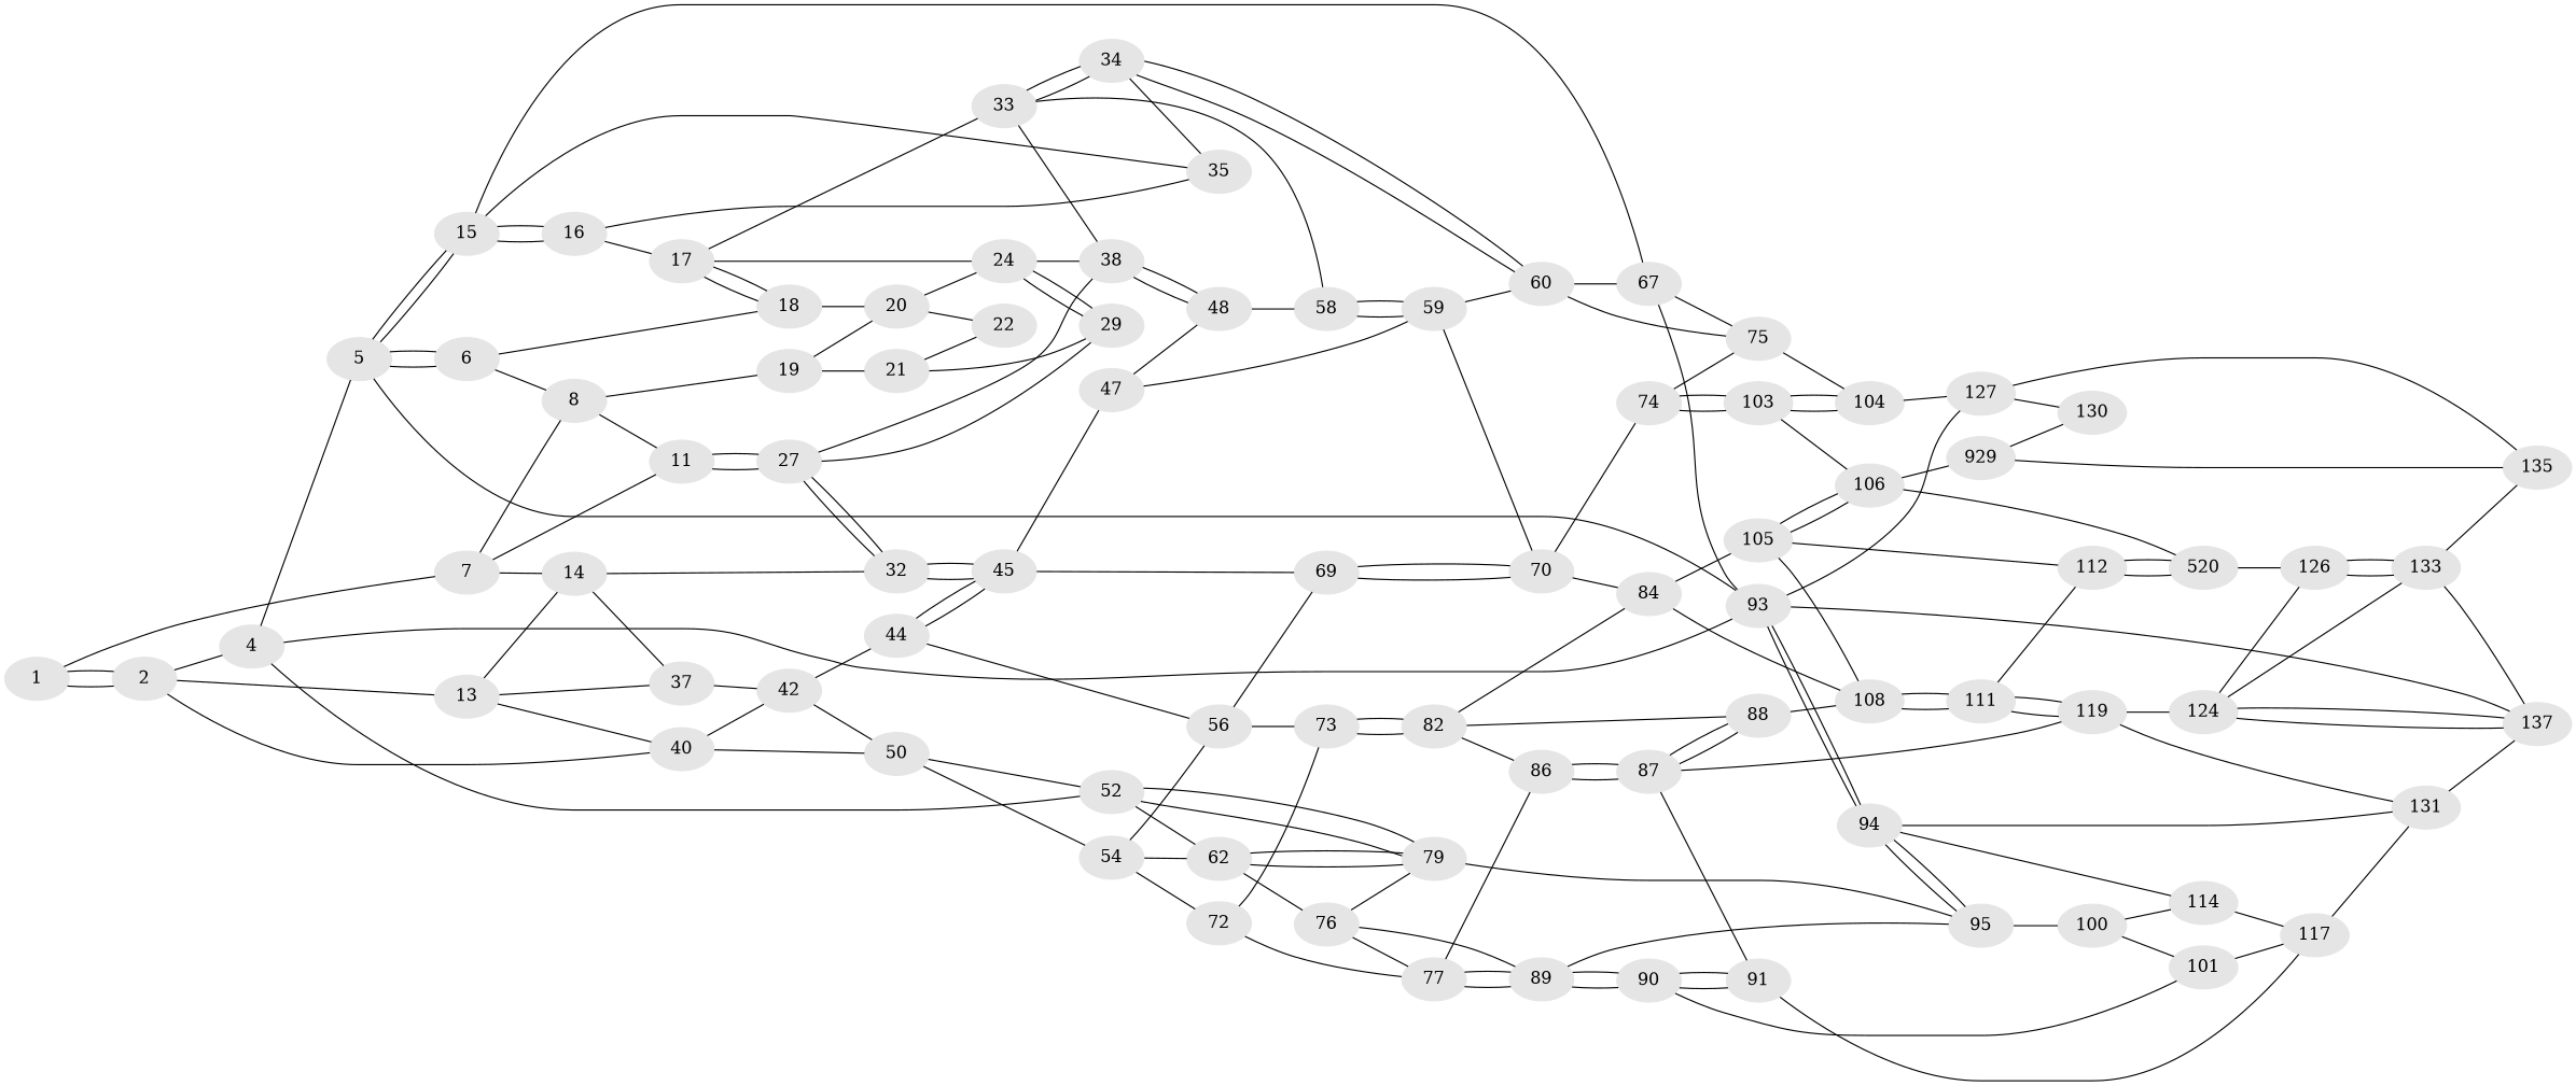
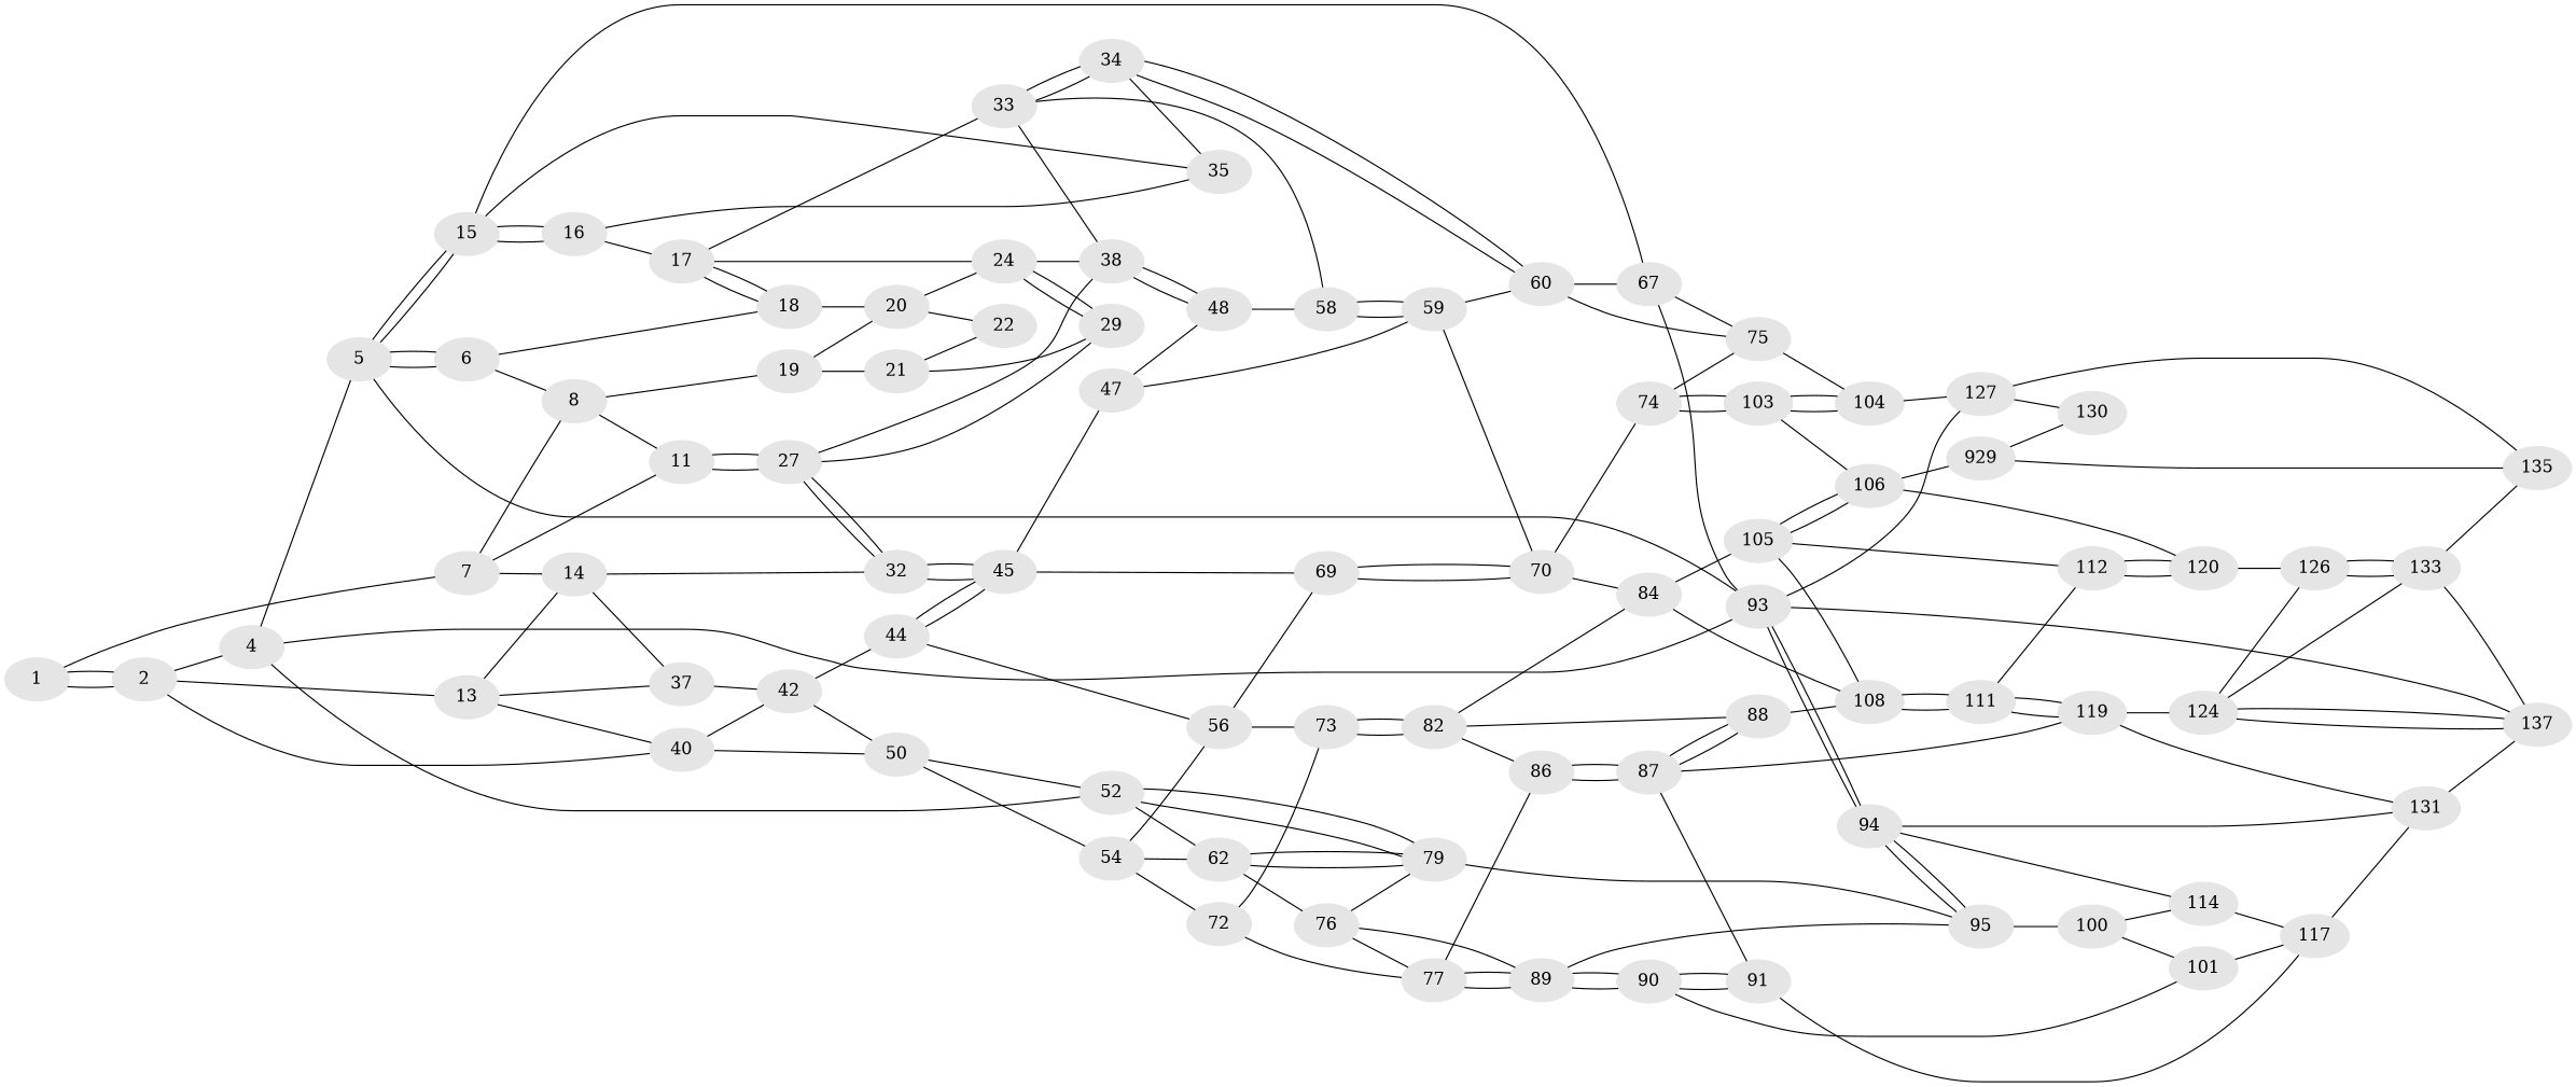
  graph {
    rankdir=LR
    node [color=gray90 style=filled]
    2 [super="+3"]
    1
    7 [super="+10"]
    4
    13 [super="+36"]
    40 [super="+41"]
    8 [super="+12"]
    11
    14 [super="+31"]
    5
    52 [super="+53"]
    93 [super="+98"]
    37
    42 [super="+43"]
    50 [super="+51"]
    6 [super="+9"]
    15 [super="+65"]
    62 [super="+63"]
    79 [super="+80"]
    94 [super="+113"]
    127 [super="+128"]
    137 [super="+138"]
    18
    16
    35
    67 [super="+97"]
    19
    20 [super="+23"]
    27 [super="+28"]
    32
    21 [super="+30"]
    29
    38 [super="+39"]
    45 [super="+46"]
    17 [super="+26"]
    75 [super="+102"]
    24 [super="+25"]
    33 [super="+49"]
    34
    58
    22
    48 [super="+57"]
    47 [super="+61"]
    69
    60 [super="+66"]
    59 [super="+64"]
    44
    54 [super="+55"]
    56 [super="+68"]
    73
    70 [super="+71"]
    72
    76 [super="+81"]
    95 [super="+99"]
    77 [super="+78"]
    82 [super="+83"]
    74
    84 [super="+85"]
    104 [super="+122"]
    89 [super="+96"]
    103 [super="+107"]
    105 [super="+110"]
    108 [super="+109"]
    86
    88
    106 [super="+121"]
    90
    87 [super="+92"]
    100
    112
    111
    91
    119 [super="+123"]
    117 [super="+118"]
    131 [super="+132"]
    124 [super="+125"]
    101 [super="+116"]
    114 [super="+115"]
    130
    135
-   120 [label=520]
+   120
    n82 [label=929 super="+136"]
    126
    133 [super="+134"]
    2 -- 4
    2 -- 13
    2 -- 40
    1 -- 2
    1 -- 2
    1 -- 7
    7 -- 8
    7 -- 11
    7 -- 14
    4 -- 5
    4 -- 52
    4 -- 93
    13 -- 40
    13 -- 14
    13 -- 37
    40 -- 42
    40 -- 50
    8 -- 11
    8 -- 19
    11 -- 27
    11 -- 27
    14 -- 37
    14 -- 32
    5 -- 93
    5 -- 6
    5 -- 6
    5 -- 15
    5 -- 15
    52 -- 62
    52 -- 79
    52 -- 79
    93 -- 94
    93 -- 94
    93 -- 127
    93 -- 137
    37 -- 42
    42 -- 50
    42 -- 44
    50 -- 52
    50 -- 54
    6 -- 8
    6 -- 18
    15 -- 16
    15 -- 16
    15 -- 35
    15 -- 67
    62 -- 79
    62 -- 79
    62 -- 76
    79 -- 95
    94 -- 95
    94 -- 95
    94 -- 131
    94 -- 114
    127 -- 130
    127 -- 135
    18 -- 20
    16 -- 35
    16 -- 17
    67 -- 93
    67 -- 75
    19 -- 20
    19 -- 21
    20 -- 24
    20 -- 22
    27 -- 32
    27 -- 32
    27 -- 29
    27 -- 38
    32 -- 45
    32 -- 45
    21 -- 29
    21 -- 22 [weight=2]
    38 -- 48
    38 -- 48
    45 -- 47
    45 -- 69
    17 -- 18
    17 -- 18
    17 -- 24
    17 -- 33
    75 -- 104
    24 -- 29
    24 -- 29
    24 -- 38
    33 -- 38
    33 -- 34
    33 -- 34
    33 -- 58
    34 -- 35
    34 -- 60
    34 -- 60
    58 -- 59
    58 -- 59
    48 -- 58
    47 -- 48 [weight=2]
    47 -- 59
    69 -- 70
    69 -- 70
    60 -- 67
    60 -- 75
    59 -- 60
    59 -- 70
    44 -- 45
    44 -- 45
    44 -- 56
    54 -- 62
    54 -- 56
    54 -- 72
    56 -- 69
    56 -- 73
    73 -- 82
    73 -- 82
    70 -- 74
    70 -- 84
    72 -- 73
    72 -- 77
    76 -- 79
    76 -- 77
    76 -- 89
    95 -- 100
    77 -- 89
    77 -- 89
    77 -- 86
    82 -- 84
    82 -- 86
    82 -- 88
    74 -- 75
    74 -- 103
    74 -- 103
    84 -- 105
    84 -- 108
    104 -- 127
    89 -- 95
    89 -- 90
    89 -- 90
    103 -- 104 [weight=2]
    103 -- 104
    103 -- 106
    105 -- 108
    105 -- 106
    105 -- 106
    105 -- 112
    108 -- 111
    108 -- 111
    86 -- 87
    86 -- 87
    88 -- 108
    106 -- 120
    106 -- n82
    90 -- 91
    90 -- 91
    90 -- 101
    87 -- 88
    87 -- 88
    87 -- 91
    87 -- 119
    100 -- 101
    100 -- 114
    112 -- 120
    112 -- 120
    111 -- 112
    111 -- 119
    111 -- 119
    91 -- 117
    119 -- 131
    119 -- 124
    117 -- 131
    131 -- 137
    124 -- 137
    124 -- 137
    124 -- 126
    124 -- 133
    101 -- 117
    114 -- 117
    120 -- 126
    n82 -- 130 [weight=2]
    n82 -- 135
    126 -- 133
    126 -- 133
    133 -- 137
    133 -- 135
  }
